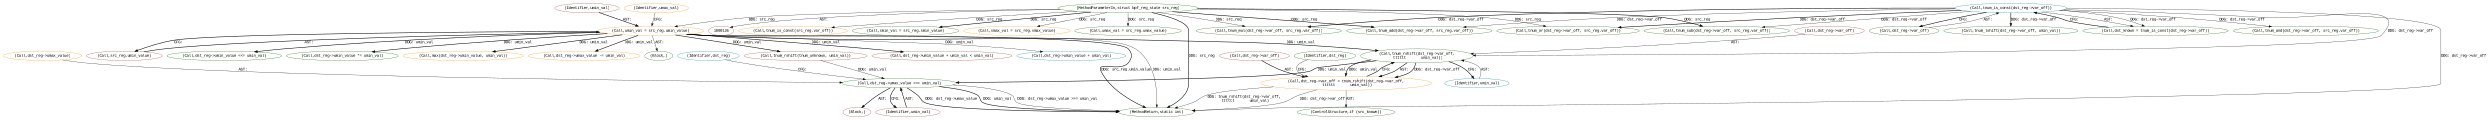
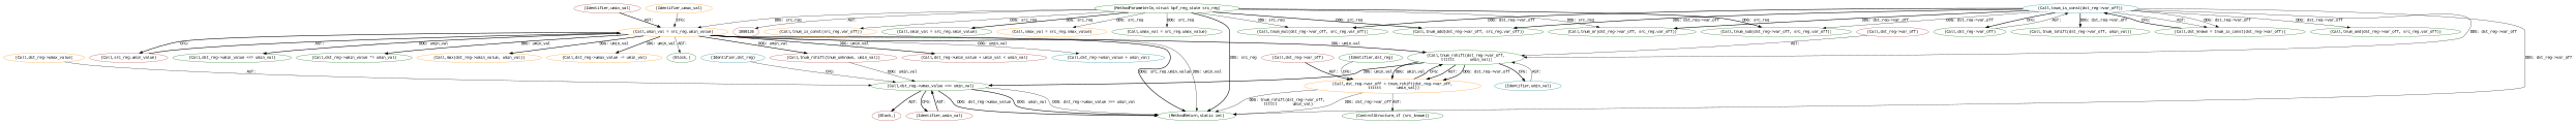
  digraph {
    fontname="Liberation Mono"
    node [color=darkgreen fontname="Liberation Mono"]
    edge [fontname="Liberation Mono" style=bold]
    n1 [label="(Call,tnum_rshift(dst_reg->var_off,\n \t\t\t\t\t\t       umin_val))"]
    n2 [color=darkorange label="(Call,dst_reg->var_off = tnum_rshift(dst_reg->var_off,\n \t\t\t\t\t\t       umin_val))"]
    n3 [label="(Call,dst_reg->umax_value >>= umin_val)"]
    n4 [color=teal label="(Identifier,umin_val)"]
    n5 [label="(MethodReturn,static int)"]
    n6 [label="(ControlStructure,if (src_known))"]
    n7 [color=brown label="(Identifier,umin_val)"]
    n8 [color=brown label="(Block,)"]
    n9 [color=teal label="(Call,tnum_is_const(dst_reg->var_off))"]
    n10 [label="(Call,dst_reg->var_off)"]
    n11 [label="(Call,tnum_add(dst_reg->var_off, src_reg.var_off))"]
    n12 [label="(Call,tnum_lshift(dst_reg->var_off, umin_val))"]
    n13 [label="(Call,tnum_or(dst_reg->var_off, src_reg.var_off))"]
    n14 [label="(Call,dst_known = tnum_is_const(dst_reg->var_off))"]
    n15 [label="(Call,tnum_sub(dst_reg->var_off, src_reg.var_off))"]
    n16 [label="(Call,tnum_and(dst_reg->var_off, src_reg.var_off))"]
    n17 [label="(Call,tnum_mul(dst_reg->var_off, src_reg.var_off))"]
    n18 [color=darkorange label="(Call,umin_val = src_reg.umin_value)"]
    n19 [label="(Block,)"]
    n20 [color=brown label="(Call,dst_reg->umin_value + umin_val < umin_val)"]
    n21 [color=teal label="(Call,dst_reg->umin_value + umin_val)"]
    n22 [color=brown label="(Call,src_reg.umin_value)"]
    n23 [color=brown label="(Call,tnum_rshift(tnum_unknown, umin_val))"]
    n24 [label="(Call,dst_reg->umin_value <<= umin_val)"]
    n25 [label="(Call,dst_reg->umin_value *= umin_val)"]
    n26 [color=darkorange label="(Call,max(dst_reg->umin_value, umin_val))"]
    n27 [color=darkorange label="(Call,dst_reg->umax_value -= umin_val)"]
    n28 [label="(MethodParameterIn,struct bpf_reg_state src_reg)"]
    n29 [color=darkorange label="(Call,tnum_is_const(src_reg.var_off))"]
    n30 [label="(Call,smin_val = src_reg.smin_value)"]
    n31 [color=darkorange label="(Call,smax_val = src_reg.smax_value)"]
    n32 [label="(Call,umax_val = src_reg.umax_value)"]
    1000126 [color=brown]
    n34 [color=brown label="(Call,dst_reg->var_off)"]
    n35 [color=brown label="(Call,dst_reg->var_off)"]
    n36 [color=darkorange label="(Call,dst_reg->umax_value)"]
    n37 [color=brown label="(Identifier,umin_val)"]
    n38 [label="(Identifier,dst_reg)"]
    n39 [color=darkorange label="(Identifier,umax_val)"]
    n40 [color=teal label="(Identifier,dst_reg)"]
    n1 -> n2 [label="AST: "]
    n1 -> n2 [label="DDG: dst_reg->var_off"]
    n1 -> n2 [label="DDG: umin_val"]
    n1 -> n3 [label="DDG: umin_val"]
    n1 -> n4 [label="CFG: "]
    n2 -> n1 [label="CFG: "]
    n2 -> n5 [label="DDG: dst_reg->var_off" style=solid]
    n2 -> n5 [label="DDG: tnum_rshift(dst_reg->var_off,\n \t\t\t\t\t\t       umin_val)" style=solid]
    n2 -> n6 [label="AST: " style=solid]
    n3 -> n5 [label="DDG: dst_reg->umax_value"]
    n3 -> n5 [label="DDG: umin_val"]
    n3 -> n5 [label="DDG: dst_reg->umax_value >>= umin_val" style=solid]
    n3 -> n7 [label="CFG: "]
    n3 -> n8 [label="AST: "]
    n4 -> n1 [label="AST: " style=solid]
    n7 -> n3 [label="AST: "]
    n9 -> n1 [label="DDG: dst_reg->var_off" style=solid]
    n9 -> n5 [label="DDG: dst_reg->var_off" style=solid]
    n9 -> n10 [label="CFG: "]
-   n9 -> n11 [label="DDG: dst_reg->var_off" style=solid]
+   n9 -> n11 [label="DDG: dst_reg->var_off"]
    n9 -> n12 [label="DDG: dst_reg->var_off"]
    n9 -> n13 [label="DDG: dst_reg->var_off"]
    n9 -> n14 [label="AST: " style=solid]
    n9 -> n14 [label="DDG: dst_reg->var_off" style=solid]
    n9 -> n15 [label="DDG: dst_reg->var_off" style=solid]
    n9 -> n16 [label="DDG: dst_reg->var_off" style=solid]
    n9 -> n17 [label="DDG: dst_reg->var_off"]
    n10 -> n9 [label="AST: " style=solid]
    n14 -> n9 [label="CFG: "]
    n18 -> n1 [label="DDG: umin_val"]
    n18 -> n5 [label="DDG: src_reg.umin_value"]
    n18 -> n5 [label="DDG: umin_val" style=solid]
    n18 -> n19 [label="AST: " style=solid]
    n18 -> n20 [label="DDG: umin_val"]
    n18 -> n21 [label="DDG: umin_val" style=solid]
    n18 -> n22 [label="CFG: "]
    n18 -> n23 [label="DDG: umin_val"]
    n18 -> n24 [label="DDG: umin_val"]
    n18 -> n25 [label="DDG: umin_val"]
    n18 -> n26 [label="DDG: umin_val"]
    n18 -> n27 [label="DDG: umin_val"]
    n22 -> n18 [label="AST: "]
    n23 -> n3 [label="DDG: umin_val" style=solid]
    n28 -> n5 [label="DDG: src_reg"]
    n28 -> n11 [label="DDG: src_reg"]
    n28 -> n13 [label="DDG: src_reg" style=solid]
    n28 -> n15 [label="DDG: src_reg"]
    n28 -> n17 [label="DDG: src_reg" style=solid]
    n28 -> n18 [label="DDG: src_reg" style=solid]
    n28 -> n29 [label="DDG: src_reg" style=solid]
    n28 -> n30 [label="DDG: src_reg"]
    n28 -> n31 [label="DDG: src_reg" style=solid]
    n28 -> n32 [label="DDG: src_reg" style=solid]
    n28 -> 1000126 [label="AST: " style=solid]
    n34 -> n2 [label="AST: "]
    n35 -> n1 [label="AST: " style=solid]
    n36 -> n3 [label="AST: " style=solid]
    n37 -> n18 [label="AST: "]
    n38 -> n2 [label="CFG: " style=solid]
    n39 -> n18 [label="CFG: " style=solid]
    n40 -> n3 [label="CFG: " style=solid]
  }
